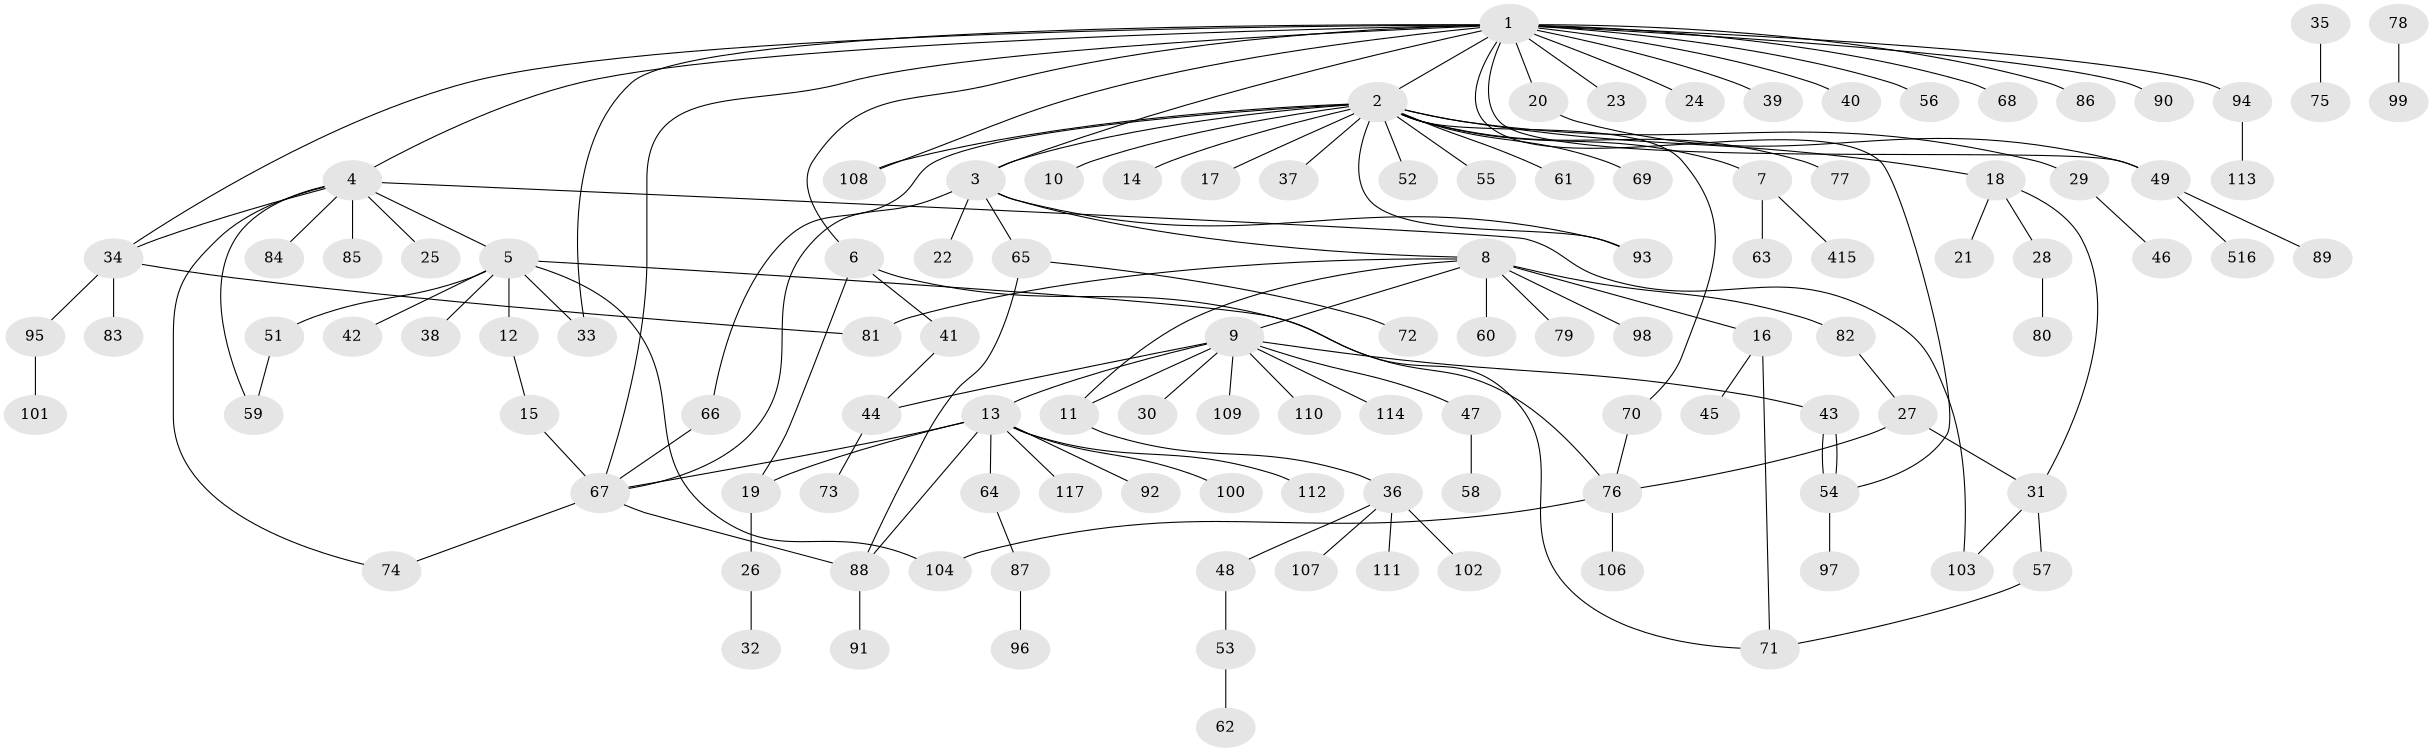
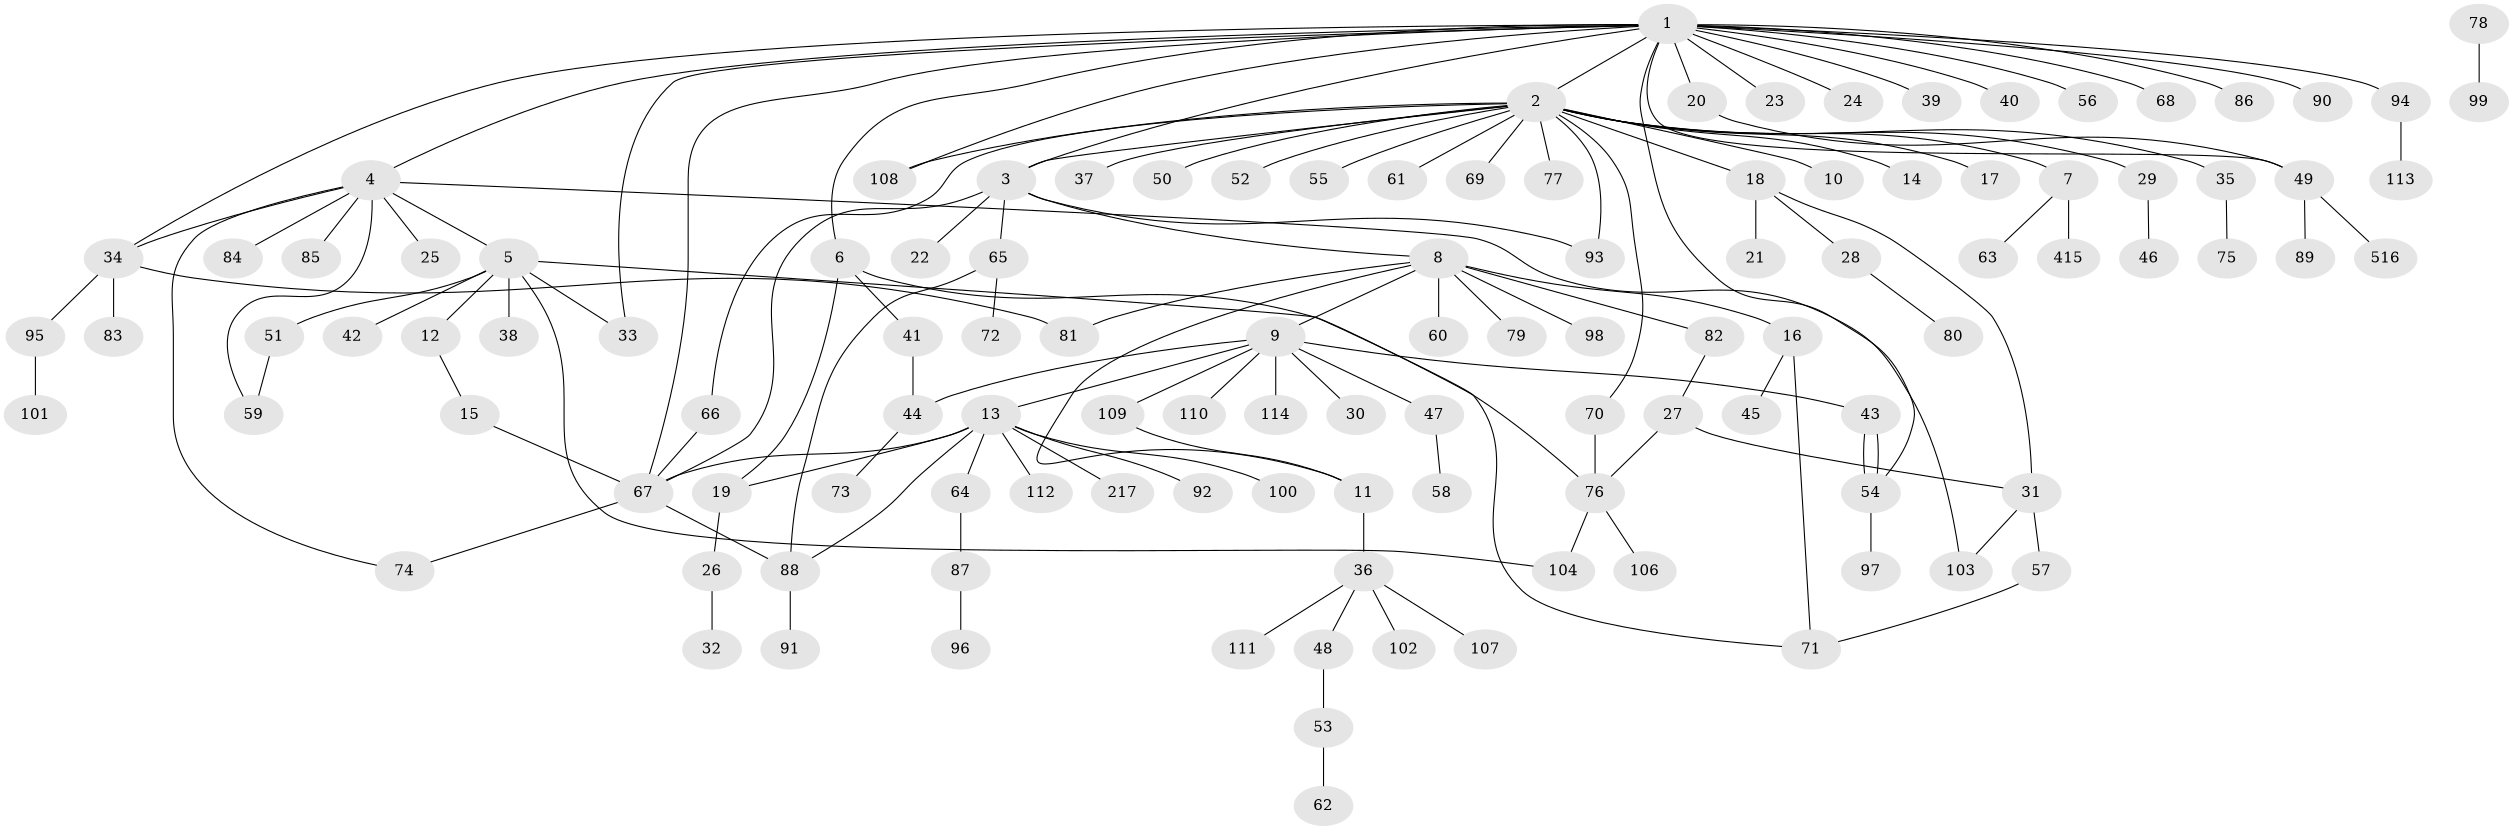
  graph {
    node [color=gray90 style=filled]
    1
    2
    3
    4
    6
    20
    23
    24
    33
    34
    39
    40
    49
    54
    56
    67
    68
    86
    90
    94
    108
    7
    10
    14
    17
    18
    29
    35
    37
+   50
    52
    55
    61
    66
    69
    70
    77
    93
    8
    22
    65
    5
    25
    59
    74
    84
    85
    103
    19
    41
    71
    81
    83
    95
    89
    n56 [label=516]
    97
    88
    78
    99
    113
    63
    n63 [label=415]
    21
    28
    31
    46
    75
    76
    9
    11
    16
    60
    79
    82
    98
    72
    12
    38
    42
    51
    104
    15
    106
    26
    44
    13
    30
    43
    47
    109
    110
    114
    36
    45
    27
    64
    92
    100
    112
-   117
+   117 [label=217]
    73
    58
    48
    102
    107
    111
    87
    91
    80
    57
    32
    101
    53
    62
    96
    1 -- 2
    1 -- 3
    1 -- 4
    1 -- 6
    1 -- 20
    1 -- 23
    1 -- 24
    1 -- 33
    1 -- 34
    1 -- 39
    1 -- 40
    1 -- 49
    1 -- 54
    1 -- 56
    1 -- 67
    1 -- 68
    1 -- 86
    1 -- 90
    1 -- 94
    1 -- 108
    2 -- 3
    2 -- 108
    2 -- 7
    2 -- 10
    2 -- 14
    2 -- 17
    2 -- 18
    2 -- 29
+   2 -- 35
    2 -- 37
+   2 -- 50
    2 -- 52
    2 -- 55
    2 -- 61
    2 -- 66
    2 -- 69
    2 -- 70
    2 -- 77
    2 -- 93
    3 -- 67
    3 -- 93
    3 -- 8
    3 -- 22
    3 -- 65
    4 -- 34
    4 -- 5
    4 -- 25
    4 -- 59
    4 -- 74
    4 -- 84
    4 -- 85
    4 -- 103
    6 -- 19
    6 -- 41
    6 -- 71
    20 -- 49
    34 -- 81
    34 -- 83
    34 -- 95
    49 -- 89
    49 -- n56
    54 -- 97
    67 -- 74
    67 -- 88
    94 -- 113
    7 -- 63
    7 -- n63
    18 -- 21
    18 -- 28
    18 -- 31
    29 -- 46
    35 -- 75
    66 -- 67
    70 -- 76
    8 -- 81
    8 -- 9
    8 -- 11
    8 -- 16
    8 -- 60
    8 -- 79
    8 -- 82
    8 -- 98
    65 -- 88
    65 -- 72
    5 -- 33
    5 -- 76
    5 -- 12
    5 -- 38
    5 -- 42
    5 -- 51
    5 -- 104
    19 -- 26
    41 -- 44
    95 -- 101
    88 -- 91
    78 -- 99
    28 -- 80
    31 -- 103
    31 -- 57
    76 -- 104
    76 -- 106
-   9 -- 11
+   109 -- 11
    9 -- 44
    9 -- 13
    9 -- 30
    9 -- 43
    9 -- 47
    9 -- 109
    9 -- 110
    9 -- 114
    11 -- 36
    16 -- 71
    16 -- 45
    82 -- 27
    12 -- 15
    51 -- 59
    15 -- 67
    26 -- 32
    44 -- 73
    13 -- 67
    13 -- 19
    13 -- 88
    13 -- 64
    13 -- 92
    13 -- 100
    13 -- 112
    13 -- 117
    43 -- 54
    43 -- 54
    47 -- 58
    36 -- 48
    36 -- 102
    36 -- 107
    36 -- 111
    27 -- 31
    27 -- 76
    64 -- 87
    48 -- 53
    87 -- 96
    57 -- 71
    53 -- 62
  }
